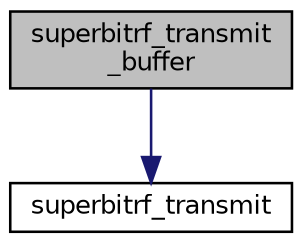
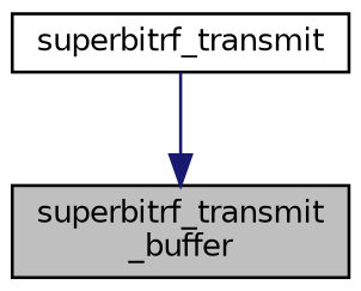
  digraph {
    rankdir=TB
    fontname="DejaVu Sans"
    node [color=black fontname="DejaVu Sans" fontsize=10 shape=record style=filled]
    n1 [fillcolor=grey75 fontcolor=black height=0.2 label="superbitrf_transmit\l_buffer" width=0.4]
    n2 [fillcolor=white height=0.2 label=superbitrf_transmit width=0.4]
-   n1 -> n2 [color=midnightblue fontname="DejaVu Sans" fontsize=10 labelfontname=FreeSans labelfontsize=10 style=solid]
+   n2 -> n1 [color=midnightblue fontname="DejaVu Sans" fontsize=10 labelfontname=FreeSans labelfontsize=10 style=solid]
  }
